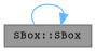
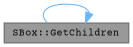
  digraph {
    rankdir=LR
    fontname="Courier Prime"
-   n1 [color=gray40 fillcolor=grey60 fontcolor=black fontname="Courier Prime" fontsize=10 height=0.2 label="SBox::SBox" shape=box style=filled width=0.4]
+   n1 [color=gray40 fillcolor=grey60 fontcolor=black fontname="Courier Prime" fontsize=10 height=0.2 label="SBox::GetChildren" shape=box style=filled width=0.4]
    n1 -> n1 [color=steelblue1 fontname="Courier Prime" fontsize=10 labelfontname=Helvetica labelfontsize=10 style=solid]
  }
